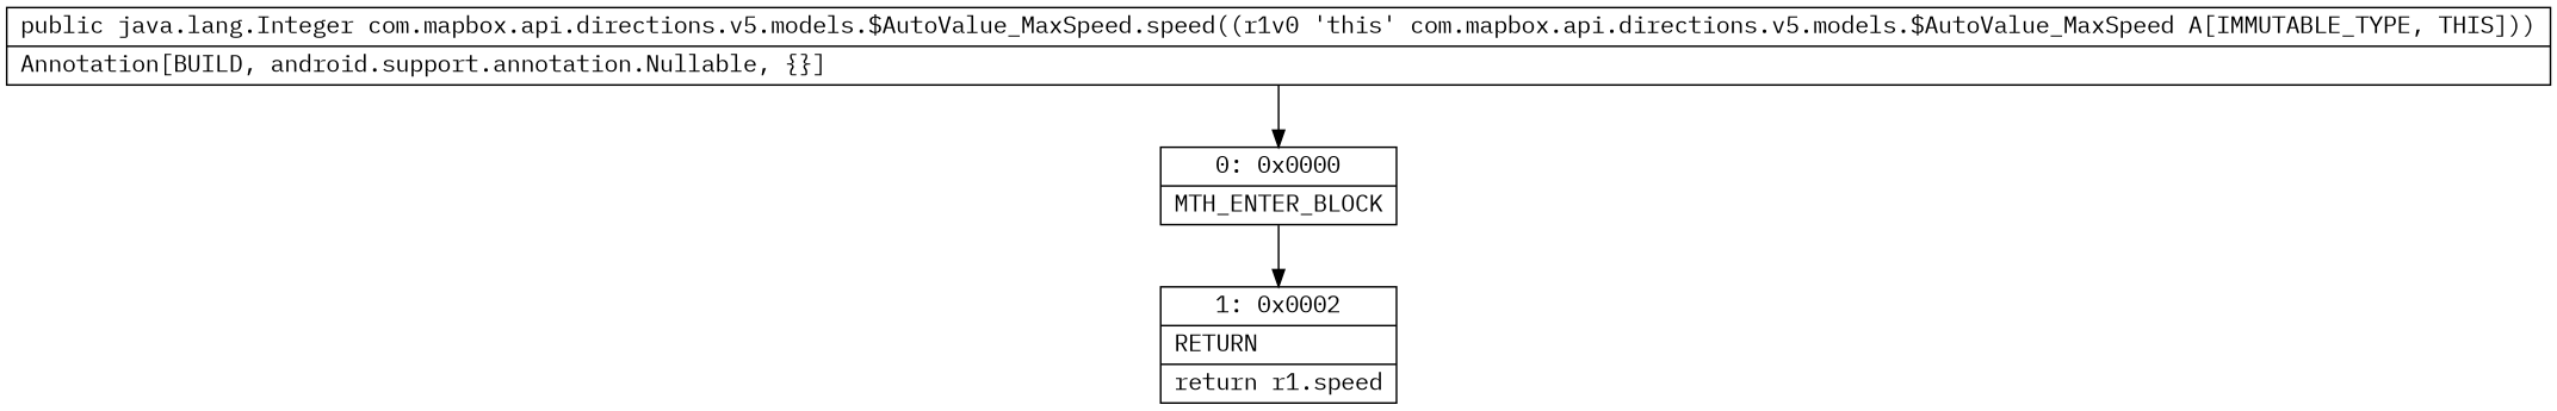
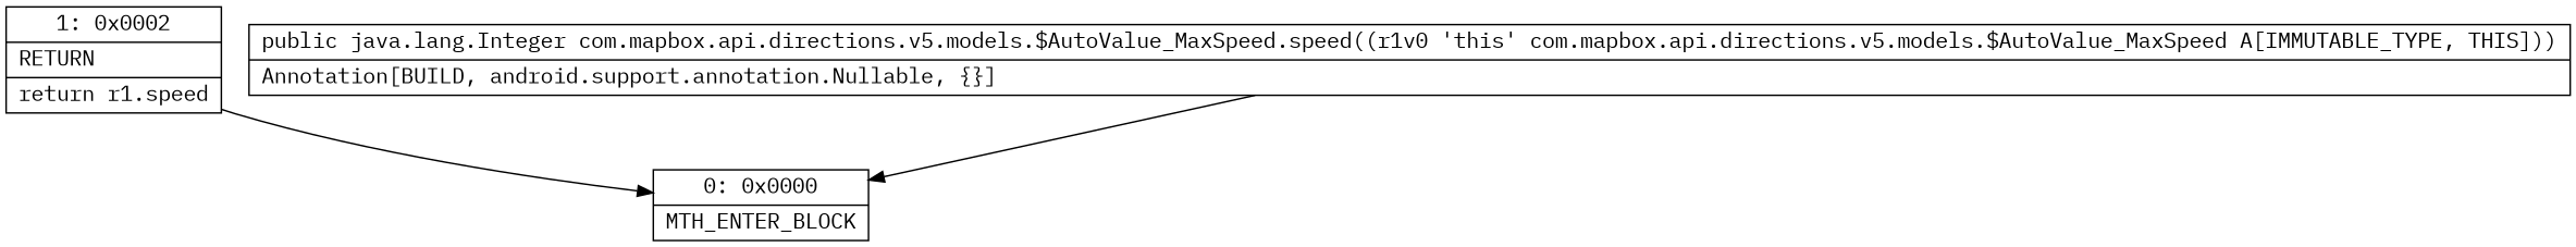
  digraph {
    fontname="IBM Plex Mono"
    node [shape=record fontname="IBM Plex Mono"]
    edge [fontname="IBM Plex Mono"]
    n1 [label="{0\:\ 0x0000|MTH_ENTER_BLOCK\l}"]
    n2 [label="{1\:\ 0x0002|RETURN\l|return r1.speed\l}"]
    n3 [label="{public java.lang.Integer com.mapbox.api.directions.v5.models.$AutoValue_MaxSpeed.speed((r1v0 'this' com.mapbox.api.directions.v5.models.$AutoValue_MaxSpeed A[IMMUTABLE_TYPE, THIS]))  | Annotation[BUILD, android.support.annotation.Nullable, \{\}]\l}"]
-   n1 -> n2
+   n2 -> n1
    n3 -> n1
  }
